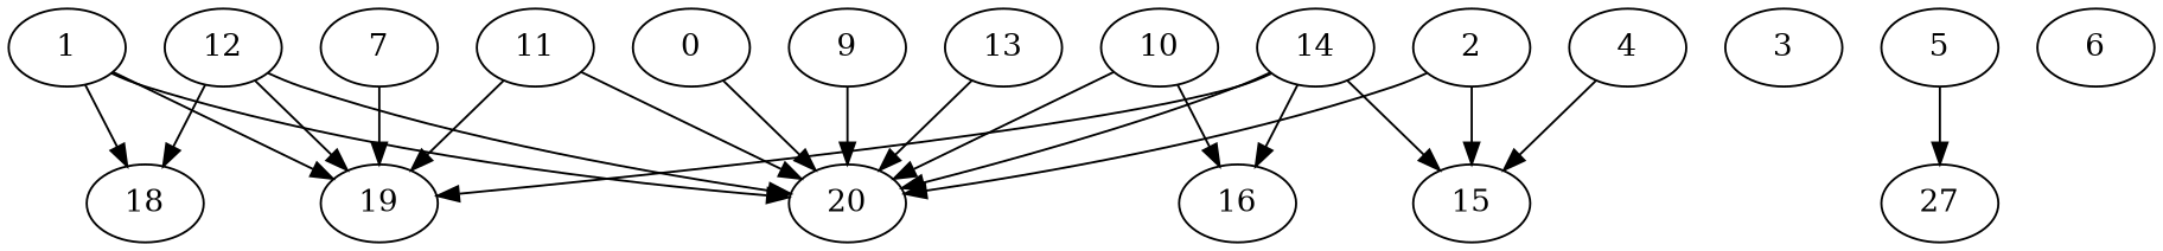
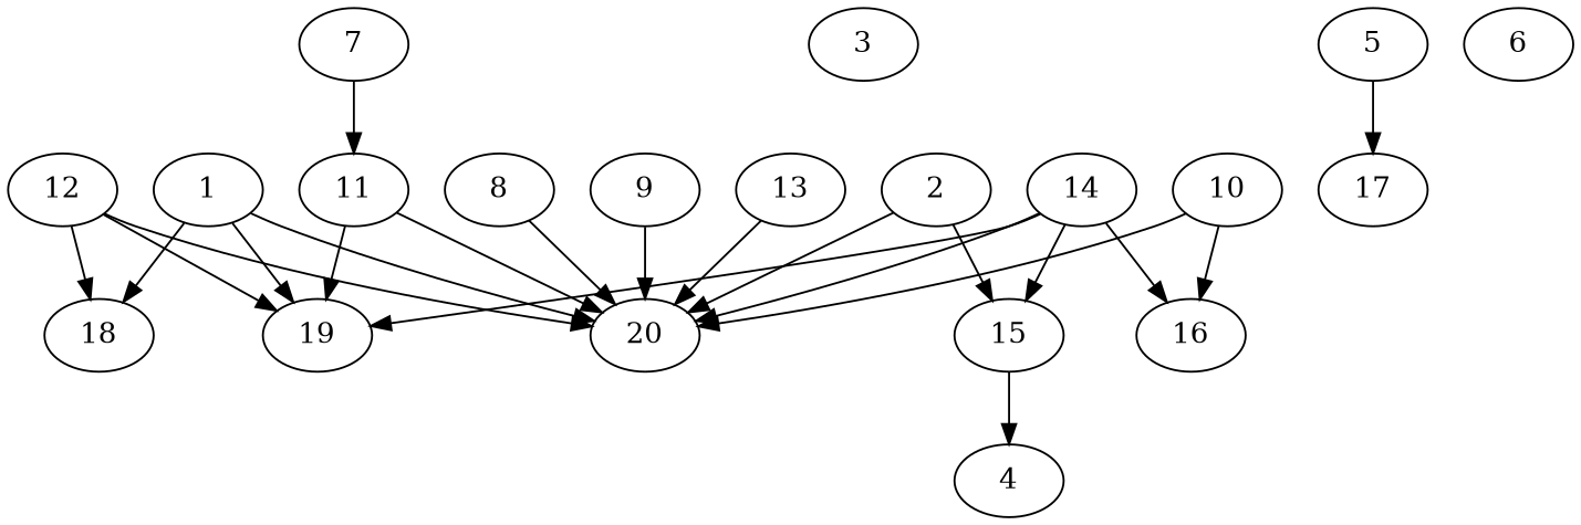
  digraph {
    node [alpha=0.08]
    1 [alpha=0.03 expect_size=35542016]
    18 [alpha=0.20 expect_size=36877312]
    19 [expect_size=49264640]
    20 [alpha=0.01 expect_size=46319616]
    2 [alpha=0.03 expect_size=24574976]
    15 [alpha=0.02 expect_size=8862720]
    3 [alpha=0.01 expect_size=26082304]
    4 [expect_size=30081024]
    5 [alpha=0.11 expect_size=45300736]
-   17 [alpha=0.11 expect_size=33134592 label=27]
+   17 [alpha=0.11 expect_size=33134592]
    6 [alpha=0.19 expect_size=37024768]
    7 [alpha=0.02 expect_size=24273920]
-   8 [alpha=0.05 expect_size=31332352 label=0]
+   8 [alpha=0.05 expect_size=31332352]
    9 [alpha=0.19 expect_size=45917184]
    10 [alpha=0.18 expect_size=50699264]
    16 [expect_size=35501056]
    11 [alpha=0.07 expect_size=17680384]
    12 [alpha=0.05 expect_size=25701376]
    13 [alpha=0.14 expect_size=33768448]
    14 [alpha=0.18 expect_size=36454400]
    1 -> 18
    1 -> 19
    1 -> 20
    2 -> 20
    2 -> 15
-   4 -> 15
+   15 -> 4
    5 -> 17
-   7 -> 19
+   7 -> 11
    8 -> 20
    9 -> 20
    10 -> 20
    10 -> 16
    11 -> 19
    11 -> 20
    12 -> 18
    12 -> 19
    12 -> 20
    13 -> 20
    14 -> 19
    14 -> 20
    14 -> 15
    14 -> 16
  }
